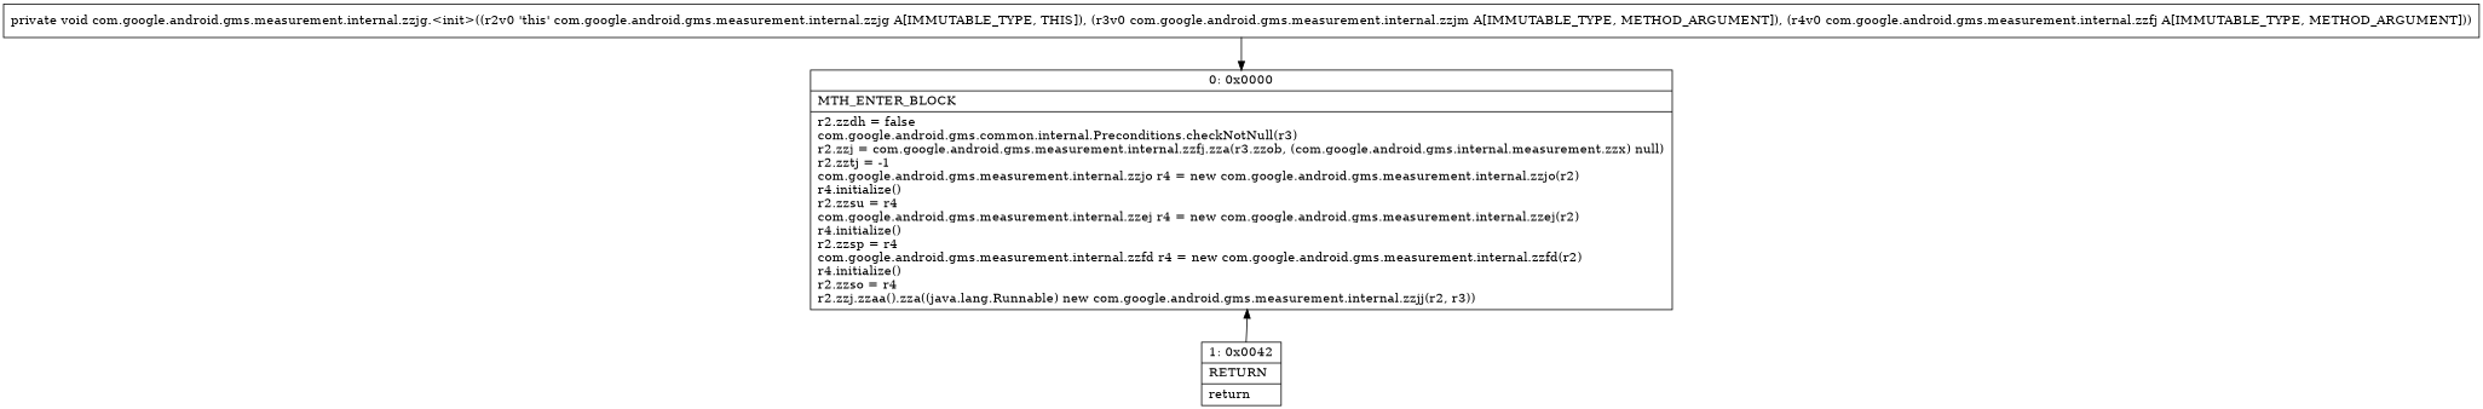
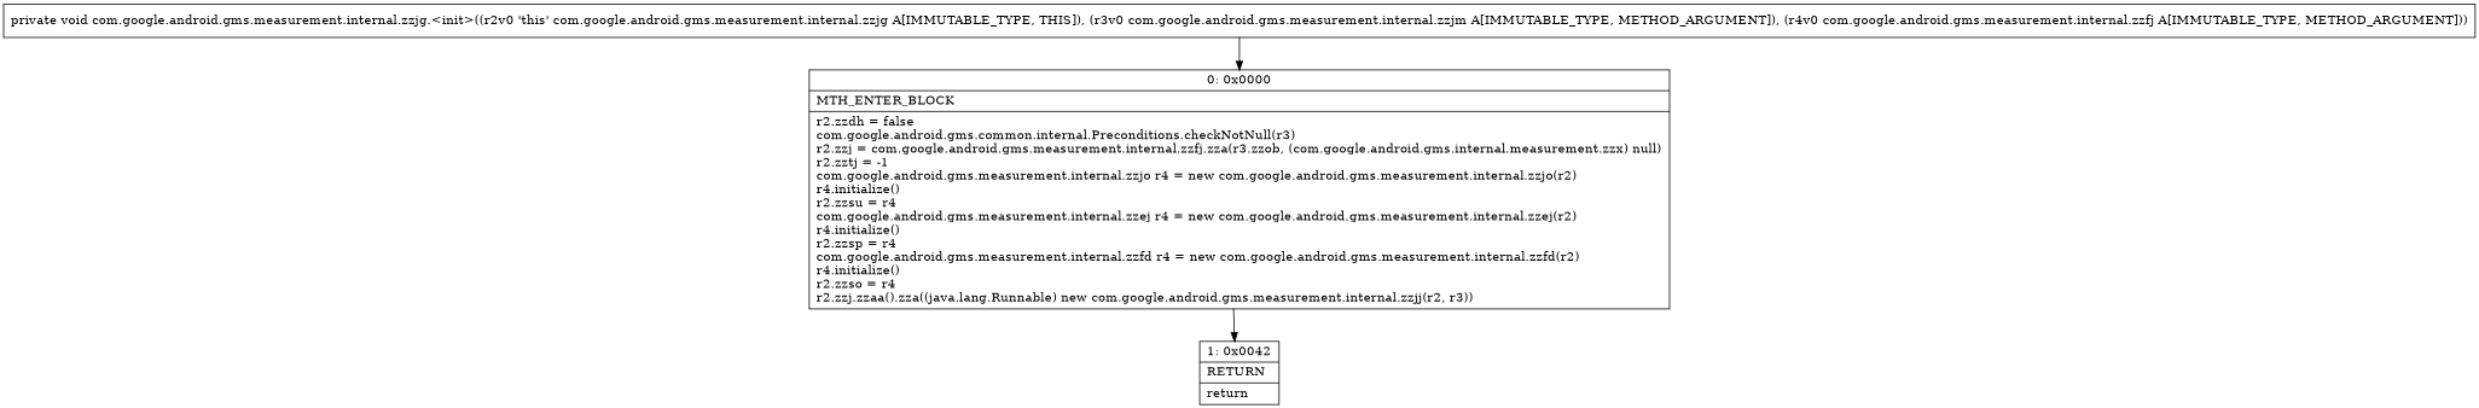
  digraph {
    node [shape=record]
    n1 [label="{0\:\ 0x0000|MTH_ENTER_BLOCK\l|r2.zzdh = false\lcom.google.android.gms.common.internal.Preconditions.checkNotNull(r3)\lr2.zzj = com.google.android.gms.measurement.internal.zzfj.zza(r3.zzob, (com.google.android.gms.internal.measurement.zzx) null)\lr2.zztj = \-1\lcom.google.android.gms.measurement.internal.zzjo r4 = new com.google.android.gms.measurement.internal.zzjo(r2)\lr4.initialize()\lr2.zzsu = r4\lcom.google.android.gms.measurement.internal.zzej r4 = new com.google.android.gms.measurement.internal.zzej(r2)\lr4.initialize()\lr2.zzsp = r4\lcom.google.android.gms.measurement.internal.zzfd r4 = new com.google.android.gms.measurement.internal.zzfd(r2)\lr4.initialize()\lr2.zzso = r4\lr2.zzj.zzaa().zza((java.lang.Runnable) new com.google.android.gms.measurement.internal.zzjj(r2, r3))\l}"]
    n2 [label="{1\:\ 0x0042|RETURN\l|return\l}"]
    n3 [label="{private void com.google.android.gms.measurement.internal.zzjg.\<init\>((r2v0 'this' com.google.android.gms.measurement.internal.zzjg A[IMMUTABLE_TYPE, THIS]), (r3v0 com.google.android.gms.measurement.internal.zzjm A[IMMUTABLE_TYPE, METHOD_ARGUMENT]), (r4v0 com.google.android.gms.measurement.internal.zzfj A[IMMUTABLE_TYPE, METHOD_ARGUMENT])) }"]
-   n2 -> n1
+   n1 -> n2
    n3 -> n1
  }
